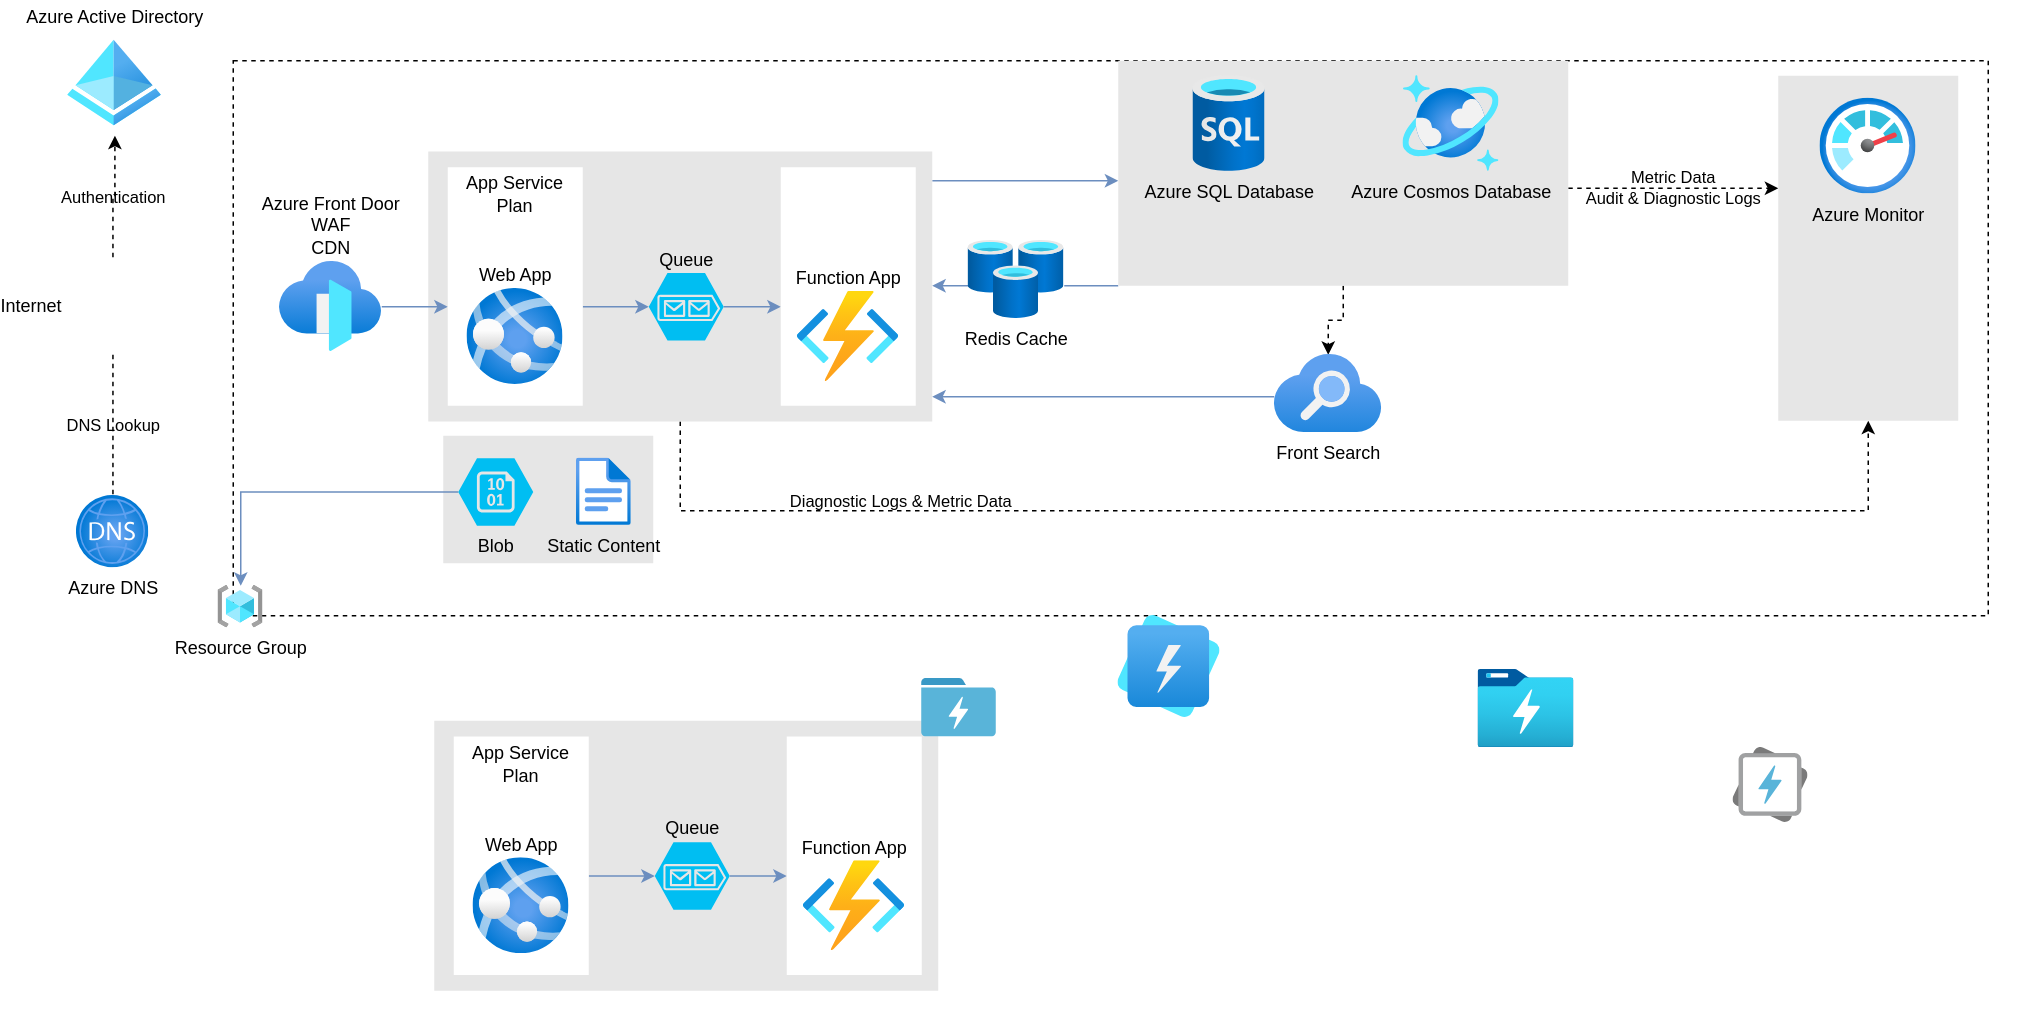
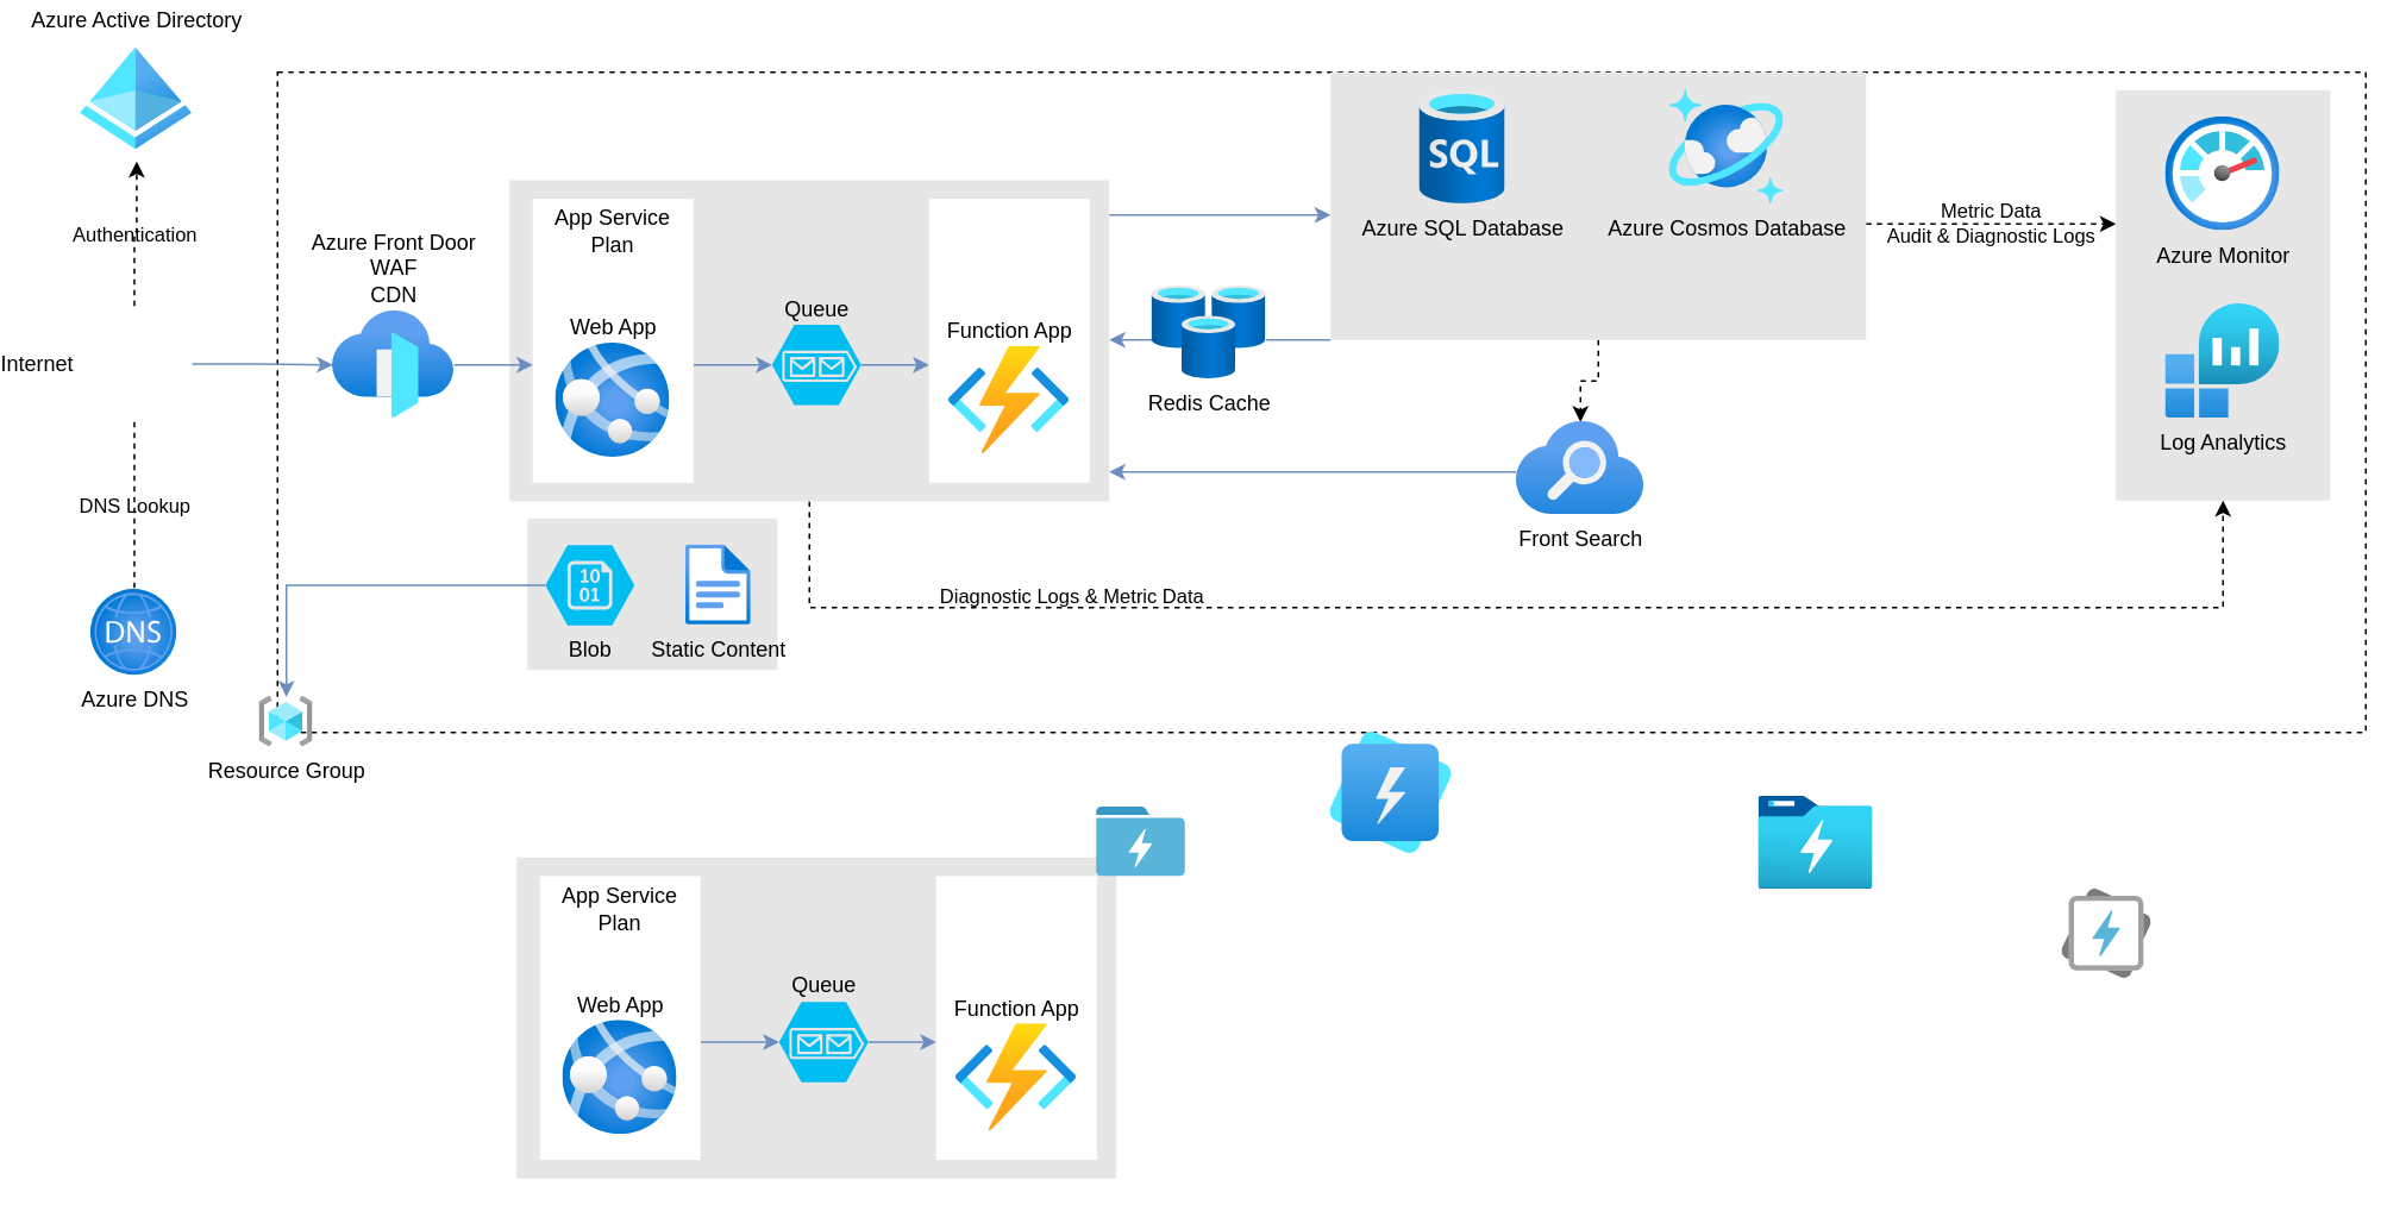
  <mxCell id="0" />
  <mxCell id="1" parent="0" />
  <mxCell id="2" value="" style="rounded=0;whiteSpace=wrap;html=1;fillColor=none;dashed=1;labelBackgroundColor=none;" parent="1" vertex="1"><mxGeometry x="133" y="40" width="1170" height="370" as="geometry" /></mxCell>
  <mxCell id="3" style="edgeStyle=orthogonalEdgeStyle;rounded=0;orthogonalLoop=1;jettySize=auto;html=1;dashed=1;labelBackgroundColor=none;" parent="1" source="41" target="25" edge="1"><mxGeometry relative="1" as="geometry" /></mxCell>
  <mxCell id="4" style="edgeStyle=orthogonalEdgeStyle;rounded=0;orthogonalLoop=1;jettySize=auto;html=1;endArrow=none;endFill=0;fillColor=#dae8fc;strokeColor=#6c8ebf;labelBackgroundColor=none;" parent="1" source="41" target="27" edge="1"><mxGeometry relative="1" as="geometry"><Array as="points"><mxPoint x="703" y="190" /><mxPoint x="703" y="190" /></Array></mxGeometry></mxCell>
  <mxCell id="5" value="Metric Data&lt;br&gt;Audit &amp;amp; Diagnostic Logs" style="edgeStyle=orthogonalEdgeStyle;rounded=0;orthogonalLoop=1;jettySize=auto;html=1;labelBackgroundColor=none;dashed=1;" parent="1" source="41" target="37" edge="1"><mxGeometry relative="1" as="geometry"><Array as="points"><mxPoint x="1083" y="125" /><mxPoint x="1083" y="125" /></Array></mxGeometry></mxCell>
  <mxCell id="6" style="edgeStyle=orthogonalEdgeStyle;rounded=0;orthogonalLoop=1;jettySize=auto;html=1;fillColor=#dae8fc;strokeColor=#6c8ebf;labelBackgroundColor=none;" parent="1" source="9" target="41" edge="1"><mxGeometry relative="1" as="geometry"><Array as="points"><mxPoint x="683" y="120" /><mxPoint x="683" y="120" /></Array></mxGeometry></mxCell>
  <mxCell id="7" style="edgeStyle=orthogonalEdgeStyle;rounded=0;orthogonalLoop=1;jettySize=auto;html=1;dashed=1;labelBackgroundColor=none;entryX=0.5;entryY=1;entryDx=0;entryDy=0;" parent="1" source="9" target="37" edge="1"><mxGeometry relative="1" as="geometry"><mxPoint x="1223" y="300" as="targetPoint" /><Array as="points"><mxPoint x="431" y="340" /><mxPoint x="1223" y="340" /></Array></mxGeometry></mxCell>
  <mxCell id="8" value="Diagnostic Logs &amp;amp; Metric Data" style="edgeLabel;html=1;align=center;verticalAlign=middle;resizable=0;points=[];labelBackgroundColor=none;" parent="7" vertex="1" connectable="0"><mxGeometry x="-0.561" relative="1" as="geometry"><mxPoint x="6" y="-7" as="offset" /></mxGeometry></mxCell>
  <mxCell id="9" value="" style="rounded=0;whiteSpace=wrap;html=1;dashed=1;labelBackgroundColor=none;fillColor=#E6E6E6;strokeColor=none;" parent="1" vertex="1"><mxGeometry x="263" y="100.5" width="336" height="180" as="geometry" /></mxCell>
  <mxCell id="10" value="" style="rounded=0;whiteSpace=wrap;html=1;dashed=1;fillColor=#E6E6E6;strokeColor=none;labelBackgroundColor=none;" parent="1" vertex="1"><mxGeometry x="273" y="290" width="140" height="85" as="geometry" /></mxCell>
  <mxCell id="11" value="Azure Active Directory" style="aspect=fixed;html=1;points=[];align=center;image;fontSize=12;image=img/lib/azure2/identity/Azure_Active_Directory.svg;fontFamily=Helvetica;fontColor=default;strokeColor=none;fillColor=#00BEF2;labelPosition=center;verticalLabelPosition=top;verticalAlign=bottom;labelBackgroundColor=none;" parent="1" vertex="1"><mxGeometry x="22.75" y="20" width="62.5" height="70" as="geometry" /></mxCell>
  <mxCell id="12" value="DNS Lookup" style="edgeStyle=orthogonalEdgeStyle;rounded=0;orthogonalLoop=1;jettySize=auto;html=1;dashed=1;labelBackgroundColor=none;endArrow=none;" parent="1" source="15" target="16" edge="1"><mxGeometry relative="1" as="geometry" /></mxCell>
  <mxCell id="13" value="Authentication" style="edgeStyle=orthogonalEdgeStyle;rounded=0;orthogonalLoop=1;jettySize=auto;html=1;dashed=1;labelBackgroundColor=none;" parent="1" source="15" target="11" edge="1"><mxGeometry relative="1" as="geometry" /></mxCell>
+ <mxCell id="14" style="edgeStyle=orthogonalEdgeStyle;rounded=0;orthogonalLoop=1;jettySize=auto;html=1;fillColor=#dae8fc;strokeColor=#6c8ebf;labelBackgroundColor=none;" parent="1" source="15" target="18" edge="1"><mxGeometry relative="1" as="geometry" /></mxCell>
  <mxCell id="15" value="Internet" style="shape=image;html=1;verticalAlign=middle;verticalLabelPosition=middle;labelBackgroundColor=none;imageAspect=0;aspect=fixed;image=https://cdn4.iconfinder.com/data/icons/for-your-interface-free-samples/128/Globe-128.png;labelPosition=left;align=right;" parent="1" vertex="1"><mxGeometry x="20.25" y="171" width="65" height="65" as="geometry" /></mxCell>
  <mxCell id="16" value="Azure DNS" style="aspect=fixed;html=1;points=[];align=center;image;fontSize=12;image=img/lib/azure2/networking/DNS_Zones.svg;labelBackgroundColor=none;" parent="1" vertex="1"><mxGeometry x="28.63" y="330" width="48.25" height="48.25" as="geometry" /></mxCell>
  <mxCell id="17" style="edgeStyle=orthogonalEdgeStyle;rounded=0;orthogonalLoop=1;jettySize=auto;html=1;fillColor=#dae8fc;strokeColor=#6c8ebf;labelBackgroundColor=none;" parent="1" source="18" target="34" edge="1"><mxGeometry relative="1" as="geometry"><Array as="points"><mxPoint x="263" y="204" /><mxPoint x="263" y="204" /></Array></mxGeometry></mxCell>
  <mxCell id="18" value="Azure Front Door&lt;br&gt;WAF&lt;br&gt;CDN" style="aspect=fixed;html=1;points=[];align=center;image;fontSize=12;image=img/lib/azure2/networking/Front_Doors.svg;labelPosition=center;verticalLabelPosition=top;verticalAlign=bottom;labelBackgroundColor=none;" parent="1" vertex="1"><mxGeometry x="164" y="174" width="68" height="60" as="geometry" /></mxCell>
  <mxCell id="19" style="edgeStyle=orthogonalEdgeStyle;rounded=0;orthogonalLoop=1;jettySize=auto;html=1;fillColor=#dae8fc;strokeColor=#6c8ebf;labelBackgroundColor=none;" parent="1" source="34" target="21" edge="1"><mxGeometry relative="1" as="geometry"><Array as="points"><mxPoint x="383" y="204" /><mxPoint x="383" y="204" /></Array></mxGeometry></mxCell>
  <mxCell id="20" style="edgeStyle=orthogonalEdgeStyle;rounded=0;orthogonalLoop=1;jettySize=auto;html=1;fillColor=#dae8fc;strokeColor=#6c8ebf;labelBackgroundColor=none;" parent="1" source="21" target="31" edge="1"><mxGeometry relative="1" as="geometry"><Array as="points"><mxPoint x="493" y="204" /><mxPoint x="493" y="204" /></Array></mxGeometry></mxCell>
  <mxCell id="21" value="Queue" style="verticalLabelPosition=top;html=1;verticalAlign=bottom;align=center;strokeColor=none;fillColor=#00BEF2;shape=mxgraph.azure.storage_queue;labelPosition=center;labelBackgroundColor=none;" parent="1" vertex="1"><mxGeometry x="410" y="181.5" width="50" height="45" as="geometry" /></mxCell>
  <mxCell id="22" style="edgeStyle=orthogonalEdgeStyle;rounded=0;orthogonalLoop=1;jettySize=auto;html=1;fillColor=#dae8fc;strokeColor=#6c8ebf;labelBackgroundColor=none;" parent="1" source="23" target="29" edge="1"><mxGeometry relative="1" as="geometry" /></mxCell>
  <mxCell id="23" value="Blob" style="verticalLabelPosition=bottom;html=1;verticalAlign=top;align=center;strokeColor=none;fillColor=#00BEF2;shape=mxgraph.azure.storage_blob;labelBackgroundColor=none;" parent="1" vertex="1"><mxGeometry x="283" y="305" width="50" height="45" as="geometry" /></mxCell>
  <mxCell id="24" style="edgeStyle=orthogonalEdgeStyle;rounded=0;orthogonalLoop=1;jettySize=auto;html=1;fillColor=#dae8fc;strokeColor=#6c8ebf;labelBackgroundColor=none;" parent="1" source="25" target="9" edge="1"><mxGeometry relative="1" as="geometry"><Array as="points"><mxPoint x="653" y="264" /><mxPoint x="653" y="264" /></Array></mxGeometry></mxCell>
  <mxCell id="25" value="Front Search" style="aspect=fixed;html=1;points=[];align=center;image;fontSize=12;image=img/lib/azure2/app_services/Search_Services.svg;labelBackgroundColor=none;" parent="1" vertex="1"><mxGeometry x="827" y="236" width="72" height="52" as="geometry" /></mxCell>
  <mxCell id="26" style="rounded=0;orthogonalLoop=1;jettySize=auto;html=1;edgeStyle=orthogonalEdgeStyle;fillColor=#dae8fc;strokeColor=#6c8ebf;labelBackgroundColor=none;" parent="1" source="27" target="9" edge="1"><mxGeometry relative="1" as="geometry"><Array as="points"><mxPoint x="613" y="190" /><mxPoint x="613" y="190" /></Array></mxGeometry></mxCell>
  <mxCell id="27" value="Redis Cache" style="aspect=fixed;html=1;points=[];align=center;image;fontSize=12;image=img/lib/azure2/databases/Cache_Redis.svg;labelBackgroundColor=none;" parent="1" vertex="1"><mxGeometry x="623" y="160" width="64" height="52" as="geometry" /></mxCell>
  <mxCell id="28" value="Static Content" style="aspect=fixed;html=1;points=[];align=center;image;fontSize=12;image=img/lib/azure2/general/File.svg;labelBackgroundColor=none;" parent="1" vertex="1"><mxGeometry x="362" y="305" width="36.51" height="45" as="geometry" /></mxCell>
  <mxCell id="29" value="Resource Group" style="aspect=fixed;html=1;points=[];align=center;image;fontSize=12;image=img/lib/azure2/general/Resource_Groups.svg;dashed=1;fillColor=none;labelBackgroundColor=none;" parent="1" vertex="1"><mxGeometry x="123" y="390" width="30" height="28.24" as="geometry" /></mxCell>
  <mxCell id="30" value="" style="group;labelBackgroundColor=none;strokeColor=none;" parent="1" vertex="1" connectable="0"><mxGeometry x="498" y="111" width="90" height="159" as="geometry" /></mxCell>
  <mxCell id="31" value="" style="rounded=0;whiteSpace=wrap;html=1;dashed=1;labelBackgroundColor=none;fillColor=#FFFFFF;labelPosition=center;verticalLabelPosition=top;align=center;verticalAlign=bottom;spacingTop=0;spacingBottom=-35;strokeColor=none;" parent="30" vertex="1"><mxGeometry width="90" height="159" as="geometry" /></mxCell>
  <mxCell id="32" value="Function App" style="aspect=fixed;html=1;points=[];align=center;image;fontSize=12;image=img/lib/azure2/compute/Function_Apps.svg;labelPosition=center;verticalLabelPosition=top;verticalAlign=bottom;labelBackgroundColor=none;" parent="30" vertex="1"><mxGeometry x="11" y="83" width="68" height="60" as="geometry" /></mxCell>
  <mxCell id="33" value="" style="group;labelBackgroundColor=none;strokeColor=none;" parent="1" vertex="1" connectable="0"><mxGeometry x="276" y="111" width="90" height="159" as="geometry" /></mxCell>
  <mxCell id="34" value="App Service Plan" style="rounded=0;whiteSpace=wrap;html=1;dashed=1;labelBackgroundColor=none;fillColor=#FFFFFF;labelPosition=center;verticalLabelPosition=top;align=center;verticalAlign=bottom;spacingTop=0;spacingBottom=-35;strokeColor=none;" parent="33" vertex="1"><mxGeometry width="90" height="159" as="geometry" /></mxCell>
  <mxCell id="35" value="Web App" style="aspect=fixed;html=1;points=[];align=center;image;fontSize=12;image=img/lib/azure2/compute/App_Services.svg;labelPosition=center;verticalLabelPosition=top;verticalAlign=bottom;labelBackgroundColor=none;" parent="33" vertex="1"><mxGeometry x="13" y="81" width="64" height="64" as="geometry" /></mxCell>
  <mxCell id="36" value="" style="group;labelBackgroundColor=none;strokeColor=none;" parent="1" vertex="1" connectable="0"><mxGeometry x="1163" y="50" width="120" height="230" as="geometry" /></mxCell>
  <mxCell id="37" value="" style="rounded=0;whiteSpace=wrap;html=1;dashed=1;labelBackgroundColor=none;fillColor=#E6E6E6;strokeColor=none;" parent="36" vertex="1"><mxGeometry width="120" height="230" as="geometry" /></mxCell>
  <mxCell id="38" value="Azure Monitor" style="aspect=fixed;html=1;points=[];align=center;image;fontSize=12;image=img/lib/azure2/management_governance/Monitor.svg;dashed=1;labelBackgroundColor=none;fillColor=#FFFFFF;" parent="36" vertex="1"><mxGeometry x="28" y="15" width="64" height="64" as="geometry" /></mxCell>
+ <mxCell id="39" value="Log Analytics" style="aspect=fixed;html=1;points=[];align=center;image;fontSize=12;image=img/lib/azure2/analytics/Log_Analytics_Workspaces.svg;dashed=1;labelBackgroundColor=none;fillColor=#FFFFFF;" parent="36" vertex="1"><mxGeometry x="28" y="120" width="64" height="64" as="geometry" /></mxCell>
  <mxCell id="40" value="" style="group;labelBackgroundColor=none;strokeColor=none;" parent="1" vertex="1" connectable="0"><mxGeometry x="723" y="40" width="300" height="150" as="geometry" /></mxCell>
  <mxCell id="41" value="" style="rounded=0;whiteSpace=wrap;html=1;dashed=1;labelBackgroundColor=none;fillColor=#E6E6E6;strokeColor=none;" parent="40" vertex="1"><mxGeometry width="300" height="150" as="geometry" /></mxCell>
  <mxCell id="42" value="Azure SQL Database" style="aspect=fixed;html=1;points=[];align=center;image;fontSize=12;image=img/lib/azure2/databases/SQL_Database.svg;labelBackgroundColor=none;" parent="40" vertex="1"><mxGeometry x="50" y="10" width="48" height="64" as="geometry" /></mxCell>
  <mxCell id="43" value="Azure Cosmos Database" style="aspect=fixed;html=1;points=[];align=center;image;fontSize=12;image=img/lib/azure2/databases/Azure_Cosmos_DB.svg;labelBackgroundColor=none;" parent="40" vertex="1"><mxGeometry x="190" y="10" width="64" height="64" as="geometry" /></mxCell>
  <mxCell id="44" value="" style="rounded=0;whiteSpace=wrap;html=1;dashed=1;labelBackgroundColor=none;fillColor=#E6E6E6;strokeColor=none;" parent="1" vertex="1"><mxGeometry x="267" y="480" width="336" height="180" as="geometry" /></mxCell>
  <mxCell id="45" style="edgeStyle=orthogonalEdgeStyle;rounded=0;orthogonalLoop=1;jettySize=auto;html=1;fillColor=#dae8fc;strokeColor=#6c8ebf;labelBackgroundColor=none;" parent="1" source="52" target="47" edge="1"><mxGeometry relative="1" as="geometry"><Array as="points"><mxPoint x="387" y="583.5" /><mxPoint x="387" y="583.5" /></Array></mxGeometry></mxCell>
  <mxCell id="46" style="edgeStyle=orthogonalEdgeStyle;rounded=0;orthogonalLoop=1;jettySize=auto;html=1;fillColor=#dae8fc;strokeColor=#6c8ebf;labelBackgroundColor=none;" parent="1" source="47" target="49" edge="1"><mxGeometry relative="1" as="geometry"><Array as="points"><mxPoint x="497" y="583.5" /><mxPoint x="497" y="583.5" /></Array></mxGeometry></mxCell>
  <mxCell id="47" value="Queue" style="verticalLabelPosition=top;html=1;verticalAlign=bottom;align=center;strokeColor=none;fillColor=#00BEF2;shape=mxgraph.azure.storage_queue;labelPosition=center;labelBackgroundColor=none;" parent="1" vertex="1"><mxGeometry x="414" y="561" width="50" height="45" as="geometry" /></mxCell>
  <mxCell id="48" value="" style="group;labelBackgroundColor=none;strokeColor=none;" parent="1" vertex="1" connectable="0"><mxGeometry x="502" y="490.5" width="90" height="159" as="geometry" /></mxCell>
  <mxCell id="49" value="" style="rounded=0;whiteSpace=wrap;html=1;dashed=1;labelBackgroundColor=none;fillColor=#FFFFFF;labelPosition=center;verticalLabelPosition=top;align=center;verticalAlign=bottom;spacingTop=0;spacingBottom=-35;strokeColor=none;" parent="48" vertex="1"><mxGeometry width="90" height="159" as="geometry" /></mxCell>
  <mxCell id="50" value="Function App" style="aspect=fixed;html=1;points=[];align=center;image;fontSize=12;image=img/lib/azure2/compute/Function_Apps.svg;labelPosition=center;verticalLabelPosition=top;verticalAlign=bottom;labelBackgroundColor=none;" parent="48" vertex="1"><mxGeometry x="11" y="83" width="68" height="60" as="geometry" /></mxCell>
  <mxCell id="51" value="" style="group;labelBackgroundColor=none;strokeColor=none;" parent="1" vertex="1" connectable="0"><mxGeometry x="280" y="490.5" width="90" height="159" as="geometry" /></mxCell>
  <mxCell id="52" value="App Service Plan" style="rounded=0;whiteSpace=wrap;html=1;dashed=1;labelBackgroundColor=none;fillColor=#FFFFFF;labelPosition=center;verticalLabelPosition=top;align=center;verticalAlign=bottom;spacingTop=0;spacingBottom=-35;strokeColor=none;" parent="51" vertex="1"><mxGeometry width="90" height="159" as="geometry" /></mxCell>
  <mxCell id="53" value="Web App" style="aspect=fixed;html=1;points=[];align=center;image;fontSize=12;image=img/lib/azure2/compute/App_Services.svg;labelPosition=center;verticalLabelPosition=top;verticalAlign=bottom;labelBackgroundColor=none;" parent="51" vertex="1"><mxGeometry x="13" y="81" width="64" height="64" as="geometry" /></mxCell>
  <mxCell id="54" value="" style="image;sketch=0;aspect=fixed;html=1;points=[];align=center;fontSize=12;image=img/lib/mscae/Data_Lake_Store.svg;" parent="1" vertex="1"><mxGeometry x="592" y="452" width="50" height="39" as="geometry" /></mxCell>
  <mxCell id="55" value="" style="image;aspect=fixed;html=1;points=[];align=center;fontSize=12;image=img/lib/azure2/analytics/Data_Lake_Analytics.svg;" parent="1" vertex="1"><mxGeometry x="723" y="410" width="68" height="68" as="geometry" /></mxCell>
  <mxCell id="56" value="" style="image;aspect=fixed;html=1;points=[];align=center;fontSize=12;image=img/lib/azure2/storage/Data_Lake_Storage_Gen1.svg;" parent="1" vertex="1"><mxGeometry x="963" y="446" width="64" height="52" as="geometry" /></mxCell>
  <mxCell id="57" value="" style="image;sketch=0;aspect=fixed;html=1;points=[];align=center;fontSize=12;image=img/lib/mscae/Data_Lake_Analytics.svg;" parent="1" vertex="1"><mxGeometry x="1133" y="498" width="50" height="50" as="geometry" /></mxCell>
